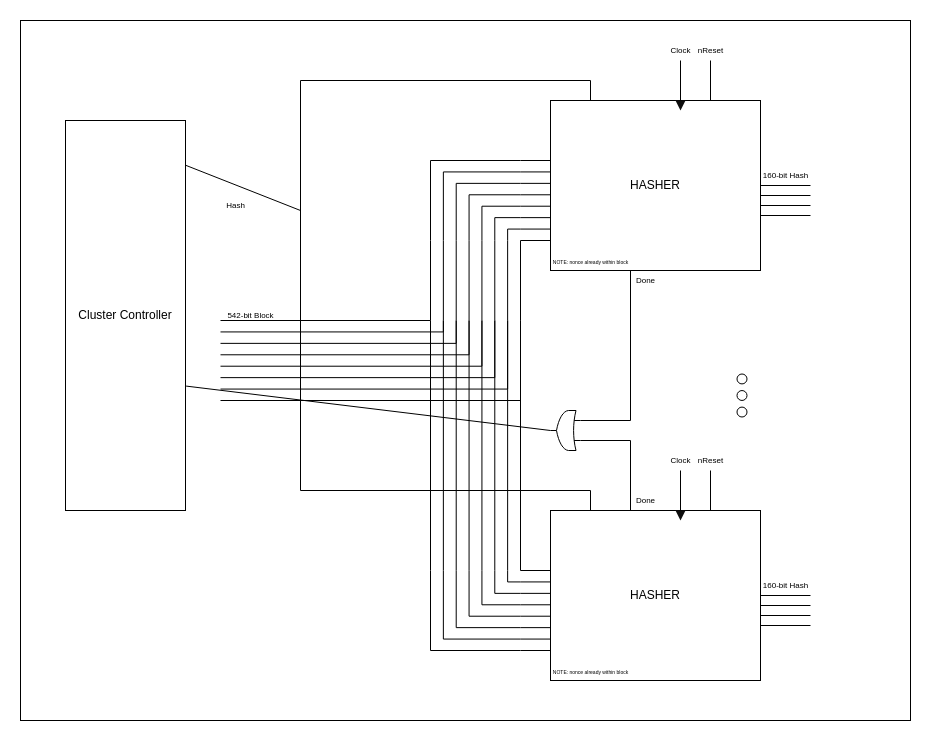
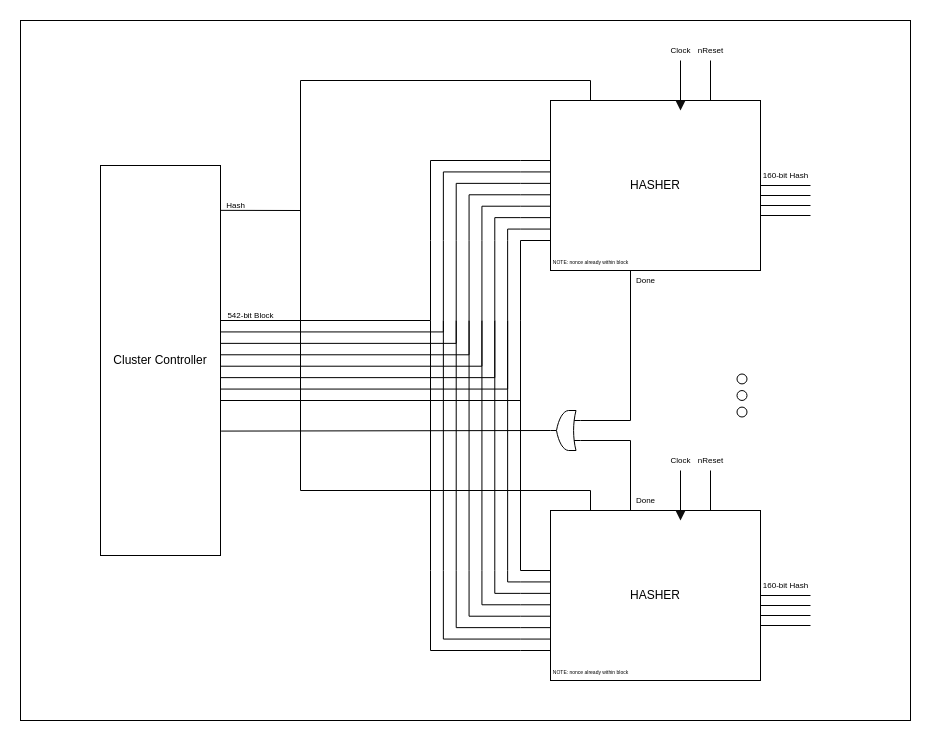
  <mxCell id="0" />
  <mxCell id="1" parent="0" />
  <mxCell id="2" value="" style="rounded=0;whiteSpace=wrap;html=1;fontSize=8;fillColor=none;" vertex="1" parent="1"><mxGeometry x="20" y="20" width="890" height="700" as="geometry" /></mxCell>
  <mxCell id="3" value="HASHER" style="rounded=0;whiteSpace=wrap;html=1;" vertex="1" parent="1"><mxGeometry x="550" y="100" width="210" height="170" as="geometry" /></mxCell>
  <mxCell id="4" value="" style="verticalLabelPosition=bottom;shadow=0;dashed=0;align=center;html=1;verticalAlign=top;shape=mxgraph.electrical.transmission.8_line_bus;" vertex="1" parent="1"><mxGeometry x="520" y="160" width="30" height="80" as="geometry" /></mxCell>
  <mxCell id="5" value="" style="endArrow=none;html=1;strokeWidth=1;rounded=0;" edge="1" parent="1"><mxGeometry width="100" relative="1" as="geometry"><mxPoint x="590" y="100" as="sourcePoint" /><mxPoint x="590" y="80" as="targetPoint" /></mxGeometry></mxCell>
  <mxCell id="6" value="" style="endArrow=none;html=1;strokeWidth=1;rounded=0;exitX=0;exitY=0.75;exitDx=0;exitDy=0;exitPerimeter=0;" edge="1" parent="1" source="41"><mxGeometry width="100" relative="1" as="geometry"><mxPoint x="630" y="310" as="sourcePoint" /><mxPoint x="630" y="270" as="targetPoint" /><Array as="points"><mxPoint x="630" y="420" /></Array></mxGeometry></mxCell>
  <mxCell id="7" value="Done" style="text;html=1;align=center;verticalAlign=middle;resizable=0;points=[];autosize=1;strokeColor=none;fillColor=none;fontSize=8;" vertex="1" parent="1"><mxGeometry x="630" y="270" width="30" height="20" as="geometry" /></mxCell>
  <mxCell id="8" value="" style="verticalLabelPosition=bottom;shadow=0;dashed=0;align=center;html=1;verticalAlign=top;shape=mxgraph.electrical.transmission.4_line_bus;" vertex="1" parent="1"><mxGeometry x="760" y="185" width="50" height="30" as="geometry" /></mxCell>
  <mxCell id="9" value="160-bit Hash" style="text;html=1;align=center;verticalAlign=middle;resizable=0;points=[];autosize=1;strokeColor=none;fillColor=none;fontSize=8;" vertex="1" parent="1"><mxGeometry x="755" y="165" width="60" height="20" as="geometry" /></mxCell>
  <mxCell id="10" value="&lt;font style=&quot;font-size: 5px;&quot;&gt;NOTE: nonce already within block&lt;/font&gt;" style="text;html=1;align=center;verticalAlign=middle;resizable=0;points=[];autosize=1;strokeColor=none;fillColor=none;" vertex="1" parent="1"><mxGeometry x="545" y="250" width="90" height="20" as="geometry" /></mxCell>
  <mxCell id="11" value="" style="endArrow=none;html=1;strokeWidth=1;rounded=0;" edge="1" parent="1"><mxGeometry width="100" relative="1" as="geometry"><mxPoint x="680" y="100" as="sourcePoint" /><mxPoint x="680" y="60" as="targetPoint" /></mxGeometry></mxCell>
  <mxCell id="12" value="" style="endArrow=none;html=1;strokeWidth=1;rounded=0;" edge="1" parent="1"><mxGeometry width="100" relative="1" as="geometry"><mxPoint x="710" y="100" as="sourcePoint" /><mxPoint x="710" y="60" as="targetPoint" /></mxGeometry></mxCell>
  <mxCell id="13" value="&lt;font style=&quot;font-size: 8px;&quot;&gt;nReset&lt;/font&gt;" style="text;html=1;align=center;verticalAlign=middle;resizable=0;points=[];autosize=1;strokeColor=none;fillColor=none;fontSize=5;" vertex="1" parent="1"><mxGeometry x="690" y="45" width="40" height="10" as="geometry" /></mxCell>
  <mxCell id="14" value="&lt;font style=&quot;font-size: 8px;&quot;&gt;Clock&lt;/font&gt;" style="text;html=1;align=center;verticalAlign=middle;resizable=0;points=[];autosize=1;strokeColor=none;fillColor=none;fontSize=5;" vertex="1" parent="1"><mxGeometry x="660" y="45" width="40" height="10" as="geometry" /></mxCell>
  <mxCell id="15" value="" style="triangle;whiteSpace=wrap;html=1;fontSize=8;rotation=90;fillColor=#0D0D0D;strokeColor=none;" vertex="1" parent="1"><mxGeometry x="675" y="100" width="10" height="10" as="geometry" /></mxCell>
  <mxCell id="16" value="" style="verticalLabelPosition=bottom;shadow=0;dashed=0;align=center;html=1;verticalAlign=top;shape=mxgraph.electrical.transmission.8_line_bus;" vertex="1" parent="1"><mxGeometry x="220" y="320" width="210" height="80" as="geometry" /></mxCell>
  <mxCell id="17" value="542-bit Block" style="text;html=1;align=center;verticalAlign=middle;resizable=0;points=[];autosize=1;strokeColor=none;fillColor=none;fontSize=8;" vertex="1" parent="1"><mxGeometry x="220" y="305" width="60" height="20" as="geometry" /></mxCell>
  <mxCell id="18" value="" style="verticalLabelPosition=bottom;shadow=0;dashed=0;align=center;html=1;verticalAlign=top;shape=mxgraph.electrical.transmission.eightLineBusElbow;notch=180;fontSize=8;fillColor=none;" vertex="1" parent="1"><mxGeometry x="430" y="320" width="90" height="80" as="geometry" /></mxCell>
  <mxCell id="19" value="" style="verticalLabelPosition=bottom;shadow=0;dashed=0;align=center;html=1;verticalAlign=top;shape=mxgraph.electrical.transmission.eightLineBusElbow;notch=180;fontSize=8;fillColor=none;rotation=-180;" vertex="1" parent="1"><mxGeometry x="430" y="160" width="90" height="80" as="geometry" /></mxCell>
  <mxCell id="20" value="" style="verticalLabelPosition=bottom;shadow=0;dashed=0;align=center;html=1;verticalAlign=top;shape=mxgraph.electrical.transmission.8_line_bus;rotation=-90;" vertex="1" parent="1"><mxGeometry x="435" y="235" width="80" height="90" as="geometry" /></mxCell>
  <mxCell id="21" value="HASHER" style="rounded=0;whiteSpace=wrap;html=1;" vertex="1" parent="1"><mxGeometry x="550" y="510" width="210" height="170" as="geometry" /></mxCell>
  <mxCell id="22" value="" style="verticalLabelPosition=bottom;shadow=0;dashed=0;align=center;html=1;verticalAlign=top;shape=mxgraph.electrical.transmission.8_line_bus;" vertex="1" parent="1"><mxGeometry x="520" y="570" width="30" height="80" as="geometry" /></mxCell>
  <mxCell id="23" value="" style="endArrow=none;html=1;strokeWidth=1;rounded=0;" edge="1" parent="1"><mxGeometry width="100" relative="1" as="geometry"><mxPoint x="590" y="510" as="sourcePoint" /><mxPoint x="590" y="490" as="targetPoint" /></mxGeometry></mxCell>
  <mxCell id="24" value="" style="endArrow=none;html=1;strokeWidth=1;rounded=0;entryX=0;entryY=0.25;entryDx=0;entryDy=0;entryPerimeter=0;" edge="1" parent="1" target="41"><mxGeometry width="100" relative="1" as="geometry"><mxPoint x="630" y="510" as="sourcePoint" /><mxPoint x="630" y="470" as="targetPoint" /><Array as="points"><mxPoint x="630" y="440" /></Array></mxGeometry></mxCell>
  <mxCell id="25" value="Done" style="text;html=1;align=center;verticalAlign=middle;resizable=0;points=[];autosize=1;strokeColor=none;fillColor=none;fontSize=8;" vertex="1" parent="1"><mxGeometry x="630" y="490" width="30" height="20" as="geometry" /></mxCell>
  <mxCell id="26" value="" style="verticalLabelPosition=bottom;shadow=0;dashed=0;align=center;html=1;verticalAlign=top;shape=mxgraph.electrical.transmission.4_line_bus;" vertex="1" parent="1"><mxGeometry x="760" y="595" width="50" height="30" as="geometry" /></mxCell>
  <mxCell id="27" value="160-bit Hash" style="text;html=1;align=center;verticalAlign=middle;resizable=0;points=[];autosize=1;strokeColor=none;fillColor=none;fontSize=8;" vertex="1" parent="1"><mxGeometry x="755" y="575" width="60" height="20" as="geometry" /></mxCell>
  <mxCell id="28" value="&lt;font style=&quot;font-size: 5px;&quot;&gt;NOTE: nonce already within block&lt;/font&gt;" style="text;html=1;align=center;verticalAlign=middle;resizable=0;points=[];autosize=1;strokeColor=none;fillColor=none;" vertex="1" parent="1"><mxGeometry x="545" y="660" width="90" height="20" as="geometry" /></mxCell>
  <mxCell id="29" value="" style="endArrow=none;html=1;strokeWidth=1;rounded=0;" edge="1" parent="1"><mxGeometry width="100" relative="1" as="geometry"><mxPoint x="680" y="510" as="sourcePoint" /><mxPoint x="680" y="470" as="targetPoint" /></mxGeometry></mxCell>
  <mxCell id="30" value="" style="endArrow=none;html=1;strokeWidth=1;rounded=0;" edge="1" parent="1"><mxGeometry width="100" relative="1" as="geometry"><mxPoint x="710" y="510" as="sourcePoint" /><mxPoint x="710" y="470" as="targetPoint" /></mxGeometry></mxCell>
  <mxCell id="31" value="&lt;font style=&quot;font-size: 8px;&quot;&gt;nReset&lt;/font&gt;" style="text;html=1;align=center;verticalAlign=middle;resizable=0;points=[];autosize=1;strokeColor=none;fillColor=none;fontSize=5;" vertex="1" parent="1"><mxGeometry x="690" y="455" width="40" height="10" as="geometry" /></mxCell>
  <mxCell id="32" value="&lt;font style=&quot;font-size: 8px;&quot;&gt;Clock&lt;/font&gt;" style="text;html=1;align=center;verticalAlign=middle;resizable=0;points=[];autosize=1;strokeColor=none;fillColor=none;fontSize=5;" vertex="1" parent="1"><mxGeometry x="660" y="455" width="40" height="10" as="geometry" /></mxCell>
  <mxCell id="33" value="" style="triangle;whiteSpace=wrap;html=1;fontSize=8;rotation=90;fillColor=#0D0D0D;strokeColor=none;" vertex="1" parent="1"><mxGeometry x="675" y="510" width="10" height="10" as="geometry" /></mxCell>
  <mxCell id="34" value="" style="verticalLabelPosition=bottom;shadow=0;dashed=0;align=center;html=1;verticalAlign=top;shape=mxgraph.electrical.transmission.8_line_bus;rotation=-90;" vertex="1" parent="1"><mxGeometry x="350" y="400" width="250" height="90" as="geometry" /></mxCell>
  <mxCell id="35" value="" style="verticalLabelPosition=bottom;shadow=0;dashed=0;align=center;html=1;verticalAlign=top;shape=mxgraph.electrical.transmission.eightLineBusElbow;notch=180;fontSize=8;fillColor=none;rotation=-180;flipV=1;" vertex="1" parent="1"><mxGeometry x="430" y="570" width="90" height="80" as="geometry" /></mxCell>
  <mxCell id="36" value="" style="verticalLabelPosition=bottom;shadow=0;dashed=0;align=center;html=1;verticalAlign=top;shape=mxgraph.electrical.transmission.terminal_3_phase;pointerEvents=1;fontSize=8;fillColor=none;rotation=90;" vertex="1" parent="1"><mxGeometry x="720" y="390" width="43" height="10" as="geometry" /></mxCell>
- <mxCell id="37" value="&lt;font style=&quot;font-size: 12px;&quot;&gt;Cluster Controller&lt;/font&gt;" style="rounded=0;whiteSpace=wrap;html=1;fontSize=8;fillColor=default;" vertex="1" parent="1"><mxGeometry x="65" y="120" width="120" height="390" as="geometry" /></mxCell>
+ <mxCell id="37" value="&lt;font style=&quot;font-size: 12px;&quot;&gt;Cluster Controller&lt;/font&gt;" style="rounded=0;whiteSpace=wrap;html=1;fontSize=8;fillColor=default;" vertex="1" parent="1"><mxGeometry x="100" y="165" width="120" height="390" as="geometry" /></mxCell>
  <mxCell id="38" value="" style="endArrow=none;html=1;strokeWidth=1;rounded=0;" edge="1" parent="1"><mxGeometry width="100" relative="1" as="geometry"><mxPoint x="590" y="490" as="sourcePoint" /><mxPoint x="590" y="80" as="targetPoint" /><Array as="points"><mxPoint x="300" y="490" /><mxPoint x="300" y="80" /></Array></mxGeometry></mxCell>
  <mxCell id="39" value="" style="endArrow=none;html=1;strokeWidth=1;rounded=0;entryX=1.003;entryY=0.115;entryDx=0;entryDy=0;entryPerimeter=0;" edge="1" parent="1" target="37"><mxGeometry width="100" relative="1" as="geometry"><mxPoint x="300" y="210" as="sourcePoint" /><mxPoint x="310" y="170" as="targetPoint" /></mxGeometry></mxCell>
  <mxCell id="40" value="Hash" style="text;html=1;align=center;verticalAlign=middle;resizable=0;points=[];autosize=1;strokeColor=none;fillColor=none;fontSize=8;" vertex="1" parent="1"><mxGeometry x="220" y="195" width="30" height="20" as="geometry" /></mxCell>
  <mxCell id="41" value="" style="verticalLabelPosition=bottom;shadow=0;dashed=0;align=center;html=1;verticalAlign=top;shape=mxgraph.electrical.logic_gates.logic_gate;operation=or;fontSize=12;fillColor=default;rotation=-180;" vertex="1" parent="1"><mxGeometry x="550" y="410" width="30" height="40" as="geometry" /></mxCell>
  <mxCell id="42" value="" style="endArrow=none;html=1;strokeWidth=1;rounded=0;entryX=1;entryY=0.5;entryDx=0;entryDy=0;entryPerimeter=0;exitX=1.005;exitY=0.681;exitDx=0;exitDy=0;exitPerimeter=0;" edge="1" parent="1" source="37" target="41"><mxGeometry width="100" relative="1" as="geometry"><mxPoint x="234.66" y="455" as="sourcePoint" /><mxPoint x="234.66" y="415" as="targetPoint" /></mxGeometry></mxCell>
